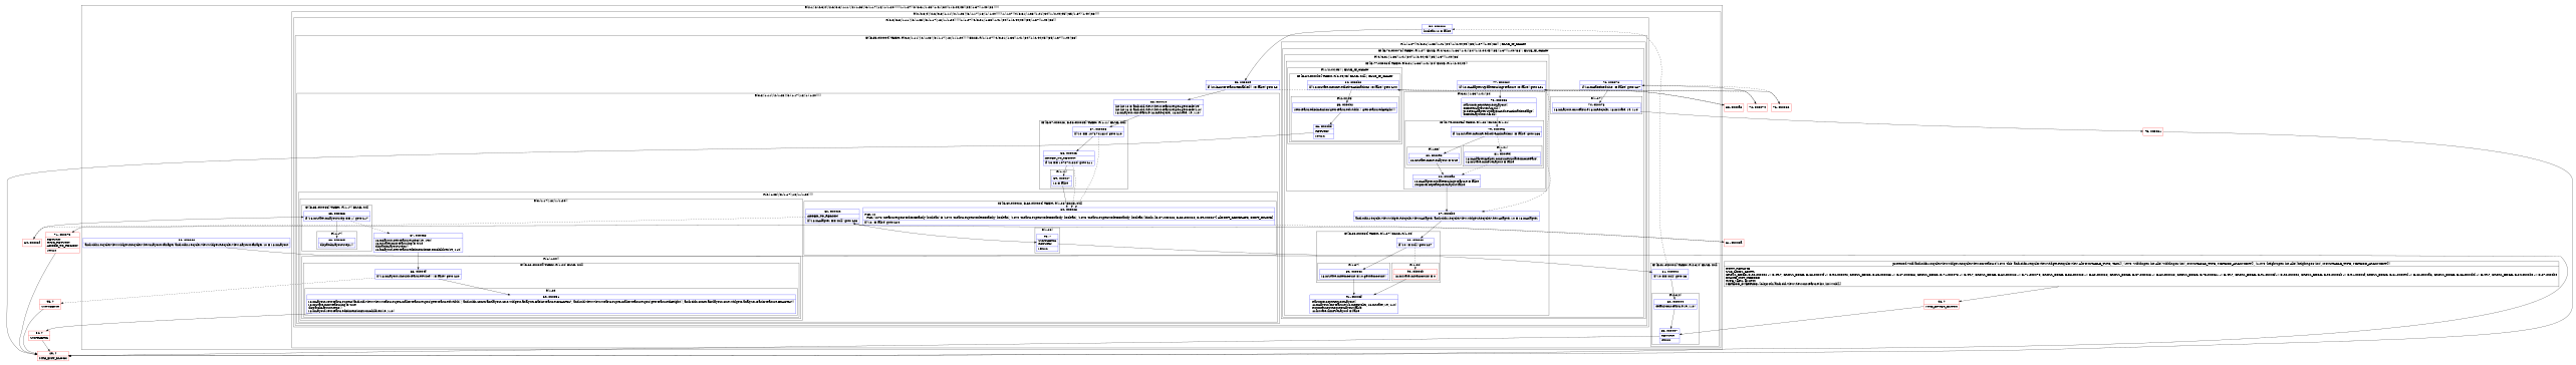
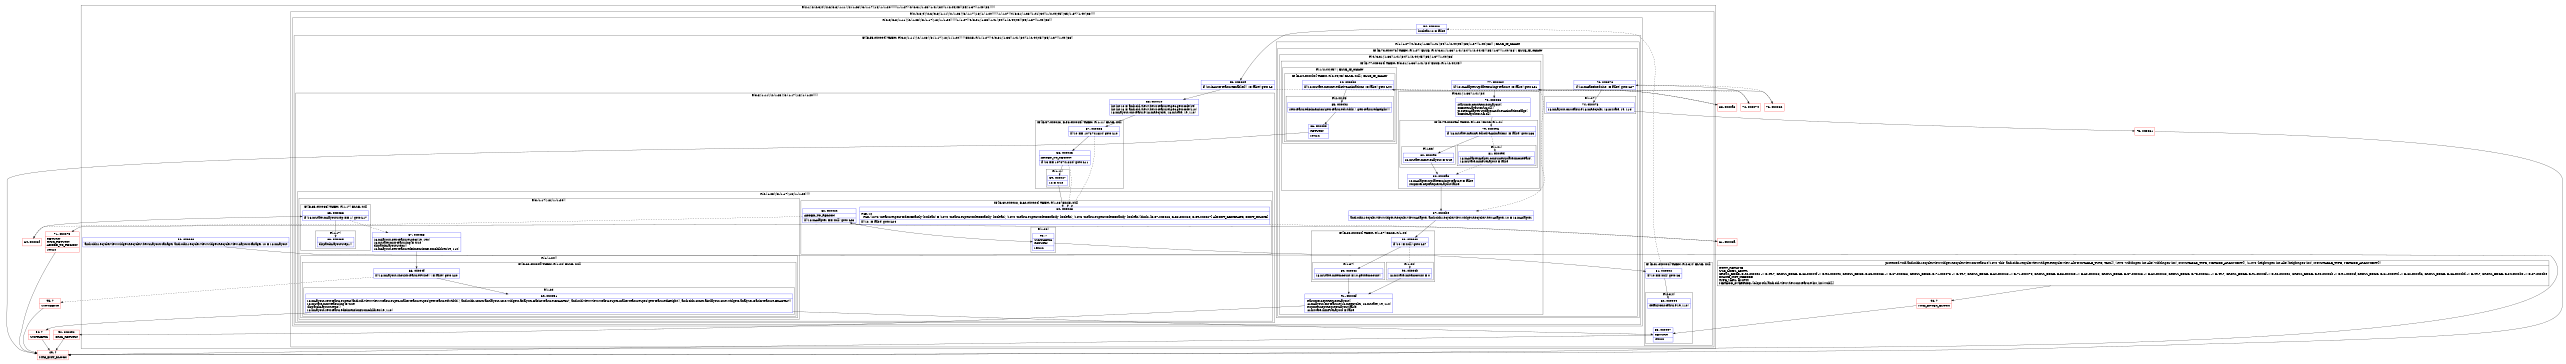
  digraph {
    node [color=blue shape=record]
    n1 [label="{52\:\ 0x0004|defaultOnMeasure(r9, r10)\l}"]
    n2 [label="{53\:\ 0x0007|RETURN\l|return\l}"]
    n3 [label="{51\:\ 0x0002|if (r0 == null) goto L3\l}"]
-   n4 [label="{59\:\ 0x0027|r2 = false\l}"]
+   n4 [label="{59\:\ 0x0027|r2 = true\l}"]
    n5 [label="{57\:\ 0x0023|if (r0 == 1073741824) goto L10\l}"]
    n6 [label="{58\:\ 0x0025|ADDED_TO_REGION\l|if (r3 == 1073741824) goto L11\l}"]
    n7 [label="{93\:\ ?|SYNTHETIC\lRETURN\l|return\l}"]
    n8 [label="{60\:\ 0x0028|PHI: r2 \l  PHI: (r2v2 'measureSpecModeIsExactly' boolean) = (r2v0 'measureSpecModeIsExactly' boolean), (r2v0 'measureSpecModeIsExactly' boolean), (r2v3 'measureSpecModeIsExactly' boolean) binds: [B:57:0x0023, B:58:0x0025, B:59:0x0027] A[DONT_GENERATE, DONT_INLINE]\l|if (r2 != false) goto L24\l}"]
    n9 [label="{62\:\ 0x002c|ADDED_TO_REGION\l|if (r8.mAdapter == null) goto L23\l}"]
    n10 [label="{66\:\ 0x0035|dispatchLayoutStep1()\l}"]
    n11 [label="{65\:\ 0x0033|if (r8.mState.mLayoutStep == 1) goto L17\l}"]
    n12 [label="{69\:\ 0x0051|r8.mLayout.setMeasureSpecs(android.view.View.MeasureSpec.makeMeasureSpec(getMeasuredWidth(), androidx.constraintlayout.core.widgets.analyzer.BasicMeasure.EXACTLY), android.view.View.MeasureSpec.makeMeasureSpec(getMeasuredHeight(), androidx.constraintlayout.core.widgets.analyzer.BasicMeasure.EXACTLY))\lr8.mState.mIsMeasuring = true\ldispatchLayoutStep2()\lr8.mLayout.setMeasuredDimensionFromChildren(r9, r10)\l}"]
    n13 [label="{68\:\ 0x004f|if (r8.mLayout.shouldMeasureTwice() != false) goto L20\l}"]
    n14 [label="{67\:\ 0x0038|r8.mLayout.setMeasureSpecs(r9, r90)\lr8.mState.mIsMeasuring = true\ldispatchLayoutStep2()\lr8.mLayout.setMeasuredDimensionFromChildren(r9, r10)\l}"]
    n15 [label="{56\:\ 0x0010|int int r0 = android.view.View.MeasureSpec.getMode(r9)\lint int r3 = android.view.View.MeasureSpec.getMode(r10)\lr8.mLayout.onMeasure(r8.mRecycler, r8.mState, r9, r10)\l}"]
    n16 [label="{74\:\ 0x0078|r8.mLayout.onMeasure(r8.mRecycler, r8.mState, r9, r10)\l}"]
    n17 [label="{80\:\ 0x0098|r8.mState.mInPreLayout = true\l}"]
    n18 [label="{81\:\ 0x009d|r8.mAdapterHelper.consumeUpdatesInOnePass()\lr8.mState.mInPreLayout = false\l}"]
    n19 [label="{79\:\ 0x0096|if (r8.mState.mRunPredictiveAnimations != false) goto L33\l}"]
    n20 [label="{78\:\ 0x0086|startInterceptRequestLayout()\lonEnterLayoutOrScroll()\lprocessAdapterUpdatesAndSetAnimationFlags()\lonExitLayoutOrScroll()\l}"]
    n21 [label="{82\:\ 0x00a6|r8.mAdapterUpdateDuringMeasure = false\lstopInterceptRequestLayout(false)\l}"]
    n22 [label="{85\:\ 0x00b2|setMeasuredDimension(getMeasuredWidth(), getMeasuredHeight())\l}"]
    n23 [label="{86\:\ 0x00bd|RETURN\l|return\l}"]
    n24 [label="{84\:\ 0x00b0|if (r8.mState.mRunPredictiveAnimations != false) goto L44\l}"]
    n25 [label="{77\:\ 0x0084|if (r8.mAdapterUpdateDuringMeasure != false) goto L31\l}"]
    n26 [label="{89\:\ 0x00c2|r8.mState.mItemCount = r0.getItemCount()\l}"]
-   n27 [color=red label="{90\:\ 0x00cb|r8.mState.mItemCount = 0\l}"]
+   n27 [label="{90\:\ 0x00cb|r8.mState.mItemCount = 0\l}"]
    n28 [label="{88\:\ 0x00c0|if (r0 != null) goto L37\l}"]
    n29 [label="{87\:\ 0x00be|androidx.recyclerview.widget.RecyclerView$Adapter androidx.recyclerview.widget.RecyclerView.Adapter r0 = r8.mAdapter\l}"]
    n30 [label="{91\:\ 0x00cf|startInterceptRequestLayout()\lr8.mLayout.onMeasure(r8.mRecycler, r8.mState, r9, r10)\lstopInterceptRequestLayout(false)\lr8.mState.mInPreLayout = false\l}"]
    n31 [label="{73\:\ 0x0076|if (r8.mHasFixedSize != false) goto L27\l}"]
    n32 [label="{55\:\ 0x000e|if (r0.isAutoMeasureEnabled() != false) goto L8\l}"]
    n33 [label="{54\:\ 0x0008|boolean r2 = false\l}"]
    n34 [label="{50\:\ 0x0000|androidx.recyclerview.widget.RecyclerView$LayoutManager androidx.recyclerview.widget.RecyclerView.LayoutManager r0 = r8.mLayout\l}"]
    n35 [color=red label="{49\:\ ?|MTH_EXIT_BLOCK\l}"]
    n36 [color=red label="{61\:\ 0x002a}"]
    n37 [color=red label="{71\:\ 0x0073|RETURN\lORIG_RETURN\lADDED_TO_REGION\l|return\l}"]
    n38 [color=red label="{64\:\ 0x002f}"]
    n39 [color=red label="{94\:\ ?|SYNTHETIC\l}"]
    n40 [color=red label="{95\:\ ?|SYNTHETIC\l}"]
    n41 [color=red label="{75\:\ 0x0081}"]
    n42 [color=red label="{83\:\ 0x00ac}"]
+   n43 [color=red label="{92\:\ 0x00e2|ORIG_RETURN\l}"]
    n44 [color=red label="{76\:\ 0x0082}"]
    n45 [color=red label="{72\:\ 0x0074}"]
    n46 [color=red label="{48\:\ ?|MTH_ENTER_BLOCK\l}"]
    n47 [label="{protected void androidx.recyclerview.widget.RecyclerView.onMeasure((r8v0 'this' androidx.recyclerview.widget.RecyclerView A[IMMUTABLE_TYPE, THIS]), (r9v0 'widthSpec' int A[D('widthSpec' int), IMMUTABLE_TYPE, METHOD_ARGUMENT]), (r10v0 'heightSpec' int A[D('heightSpec' int), IMMUTABLE_TYPE, METHOD_ARGUMENT]))  | DONT_RENAME\lUSE_LINES_HINTS\lCROSS_EDGE: B:92:0x00e2 \-\> B:49:?, CROSS_EDGE: B:68:0x004f \-\> B:92:0x00e2, CROSS_EDGE: B:65:0x0033 \-\> B:67:0x0038, CROSS_EDGE: B:71:0x0073 \-\> B:49:?, CROSS_EDGE: B:60:0x0028 \-\> B:71:0x0073, CROSS_EDGE: B:58:0x0025 \-\> B:60:0x0028, CROSS_EDGE: B:57:0x0023 \-\> B:60:0x0028, CROSS_EDGE: B:75:0x0081 \-\> B:49:?, CROSS_EDGE: B:91:0x00cf \-\> B:92:0x00e2, CROSS_EDGE: B:90:0x00cb \-\> B:91:0x00cf, CROSS_EDGE: B:81:0x009d \-\> B:82:0x00a6, CROSS_EDGE: B:86:0x00bd \-\> B:49:?, CROSS_EDGE: B:84:0x00b0 \-\> B:87:0x00be\lINLINE_NOT_NEEDED\lTYPE_VARS: EMPTY\lMETHOD_OVERRIDE: [ClspMth\{android.view.View.onMeasure(int, int):void\}]\l}" color=""]
    subgraph cluster_1 {
      label="R(2:1|(2:(2:3|4)|(2:6|(3:8|(1:11)|(2:(1:23)|(3:(1:17)|18|(1:(1:20)))))(1:(1:27)(4:(3:31|(1:33)(1:41)|34)(1:(2:44|45))|35|(1:37)(1:40)|38)))))"
      n34
      subgraph cluster_2 {
        label="R(2:(2:3|4)|(2:6|(3:8|(1:11)|(2:(1:23)|(3:(1:17)|18|(1:(1:20)))))(1:(1:27)(4:(3:31|(1:33)(1:41)|34)(1:(2:44|45))|35|(1:37)(1:40)|38))))"
        subgraph cluster_3 {
          label="IF [B:51:0x0002] THEN: R(2:3|4) ELSE: null"
          n3
          subgraph cluster_4 {
            label="R(2:3|4)"
            n1
            n2
          }
        }
        subgraph cluster_5 {
          label="R(2:6|(3:8|(1:11)|(2:(1:23)|(3:(1:17)|18|(1:(1:20)))))(1:(1:27)(4:(3:31|(1:33)(1:41)|34)(1:(2:44|45))|35|(1:37)(1:40)|38)))"
          n33
          subgraph cluster_6 {
            label="IF [B:55:0x000e] THEN: R(3:8|(1:11)|(2:(1:23)|(3:(1:17)|18|(1:(1:20))))) ELSE: R(1:(1:27)(4:(3:31|(1:33)(1:41)|34)(1:(2:44|45))|35|(1:37)(1:40)|38))"
            n32
            subgraph cluster_7 {
              label="R(3:8|(1:11)|(2:(1:23)|(3:(1:17)|18|(1:(1:20)))))"
              n15
              subgraph cluster_8 {
                label="IF [B:57:0x0023, B:58:0x0025] THEN: R(1:11) ELSE: null"
                n5
                n6
                subgraph cluster_9 {
                  label="R(1:11)"
                  n4
                }
              }
              subgraph cluster_10 {
                label="R(2:(1:23)|(3:(1:17)|18|(1:(1:20))))"
                subgraph cluster_11 {
                  label="IF [B:60:0x0028, B:62:0x002c] THEN: R(1:23) ELSE: null"
                  n8
                  n9
                  subgraph cluster_12 {
                    label="R(1:23)"
                    n7
                  }
                }
                subgraph cluster_13 {
                  label="R(3:(1:17)|18|(1:(1:20)))"
                  n14
                  subgraph cluster_14 {
                    label="IF [B:65:0x0033] THEN: R(1:17) ELSE: null"
                    n11
                    subgraph cluster_15 {
                      label="R(1:17)"
                      n10
                    }
                  }
                  subgraph cluster_16 {
                    label="R(1:(1:20))"
                    subgraph cluster_17 {
                      label="IF [B:68:0x004f] THEN: R(1:20) ELSE: null"
                      n13
                      subgraph cluster_18 {
                        label="R(1:20)"
                        n12
                      }
                    }
                  }
                }
              }
            }
            subgraph cluster_19 {
              label="R(1:(1:27)(4:(3:31|(1:33)(1:41)|34)(1:(2:44|45))|35|(1:37)(1:40)|38)) | ELSE_IF_CHAIN\l"
              subgraph cluster_20 {
                label="IF [B:73:0x0076] THEN: R(1:27) ELSE: R(4:(3:31|(1:33)(1:41)|34)(1:(2:44|45))|35|(1:37)(1:40)|38) | ELSE_IF_CHAIN\l"
                n31
                subgraph cluster_21 {
                  label="R(1:27)"
                  n16
                }
                subgraph cluster_22 {
                  label="R(4:(3:31|(1:33)(1:41)|34)(1:(2:44|45))|35|(1:37)(1:40)|38)"
                  n29
                  n30
                  subgraph cluster_23 {
                    label="IF [B:77:0x0084] THEN: R(3:31|(1:33)(1:41)|34) ELSE: R(1:(2:44|45))"
                    n25
                    subgraph cluster_24 {
                      label="R(3:31|(1:33)(1:41)|34)"
                      n20
                      n21
                      subgraph cluster_25 {
                        label="IF [B:79:0x0096] THEN: R(1:33) ELSE: R(1:41)"
                        n19
                        subgraph cluster_26 {
                          label="R(1:33)"
                          n17
                        }
                        subgraph cluster_27 {
                          label="R(1:41)"
                          n18
                        }
                      }
                    }
                    subgraph cluster_28 {
                      label="R(1:(2:44|45)) | ELSE_IF_CHAIN\l"
                      subgraph cluster_29 {
                        label="IF [B:84:0x00b0] THEN: R(2:44|45) ELSE: null | ELSE_IF_CHAIN\l"
                        n24
                        subgraph cluster_30 {
                          label="R(2:44|45)"
                          n22
                          n23
                        }
                      }
                    }
                  }
                  subgraph cluster_31 {
                    label="IF [B:88:0x00c0] THEN: R(1:37) ELSE: R(1:40)"
                    n28
                    subgraph cluster_32 {
                      label="R(1:37)"
                      n26
                    }
                    subgraph cluster_33 {
                      label="R(1:40)"
                      n27
                    }
                  }
                }
              }
            }
          }
        }
      }
    }
-   n1 -> n2
+   n12 -> n2
    n2 -> n35
    n3 -> n1
    n3 -> n33 [style=dashed]
    n4 -> n8
    n5 -> n6
    n5 -> n8 [style=dashed]
    n6 -> n4
    n6 -> n8 [style=dashed]
    n7 -> n35
    n8 -> n36 [style=dashed]
    n8 -> n37
    n9 -> n7
    n9 -> n38 [style=dashed]
    n11 -> n10
    n11 -> n14 [style=dashed]
    n12 -> n39
    n13 -> n12
    n13 -> n40 [style=dashed]
    n14 -> n13
    n15 -> n5
    n16 -> n41
    n17 -> n21
    n18 -> n21 [style=dashed]
    n19 -> n17
    n19 -> n18 [style=dashed]
    n20 -> n19
    n21 -> n29
    n22 -> n23
    n23 -> n35
    n24 -> n22
    n24 -> n29 [style=dashed]
    n25 -> n20
    n25 -> n42 [style=dashed]
    n26 -> n30
    n27 -> n30
    n28 -> n26
    n28 -> n27 [style=dashed]
    n29 -> n28
+   n30 -> n43
    n31 -> n16
    n31 -> n44 [style=dashed]
    n32 -> n15
    n32 -> n45 [style=dashed]
    n33 -> n32
    n34 -> n3
    n36 -> n9
    n37 -> n35
    n38 -> n11
    n39 -> n35
    n40 -> n35
    n41 -> n35
    n42 -> n24
+   n43 -> n35
    n44 -> n25
    n45 -> n31
    n46 -> n2
    n47 -> n46
  }
